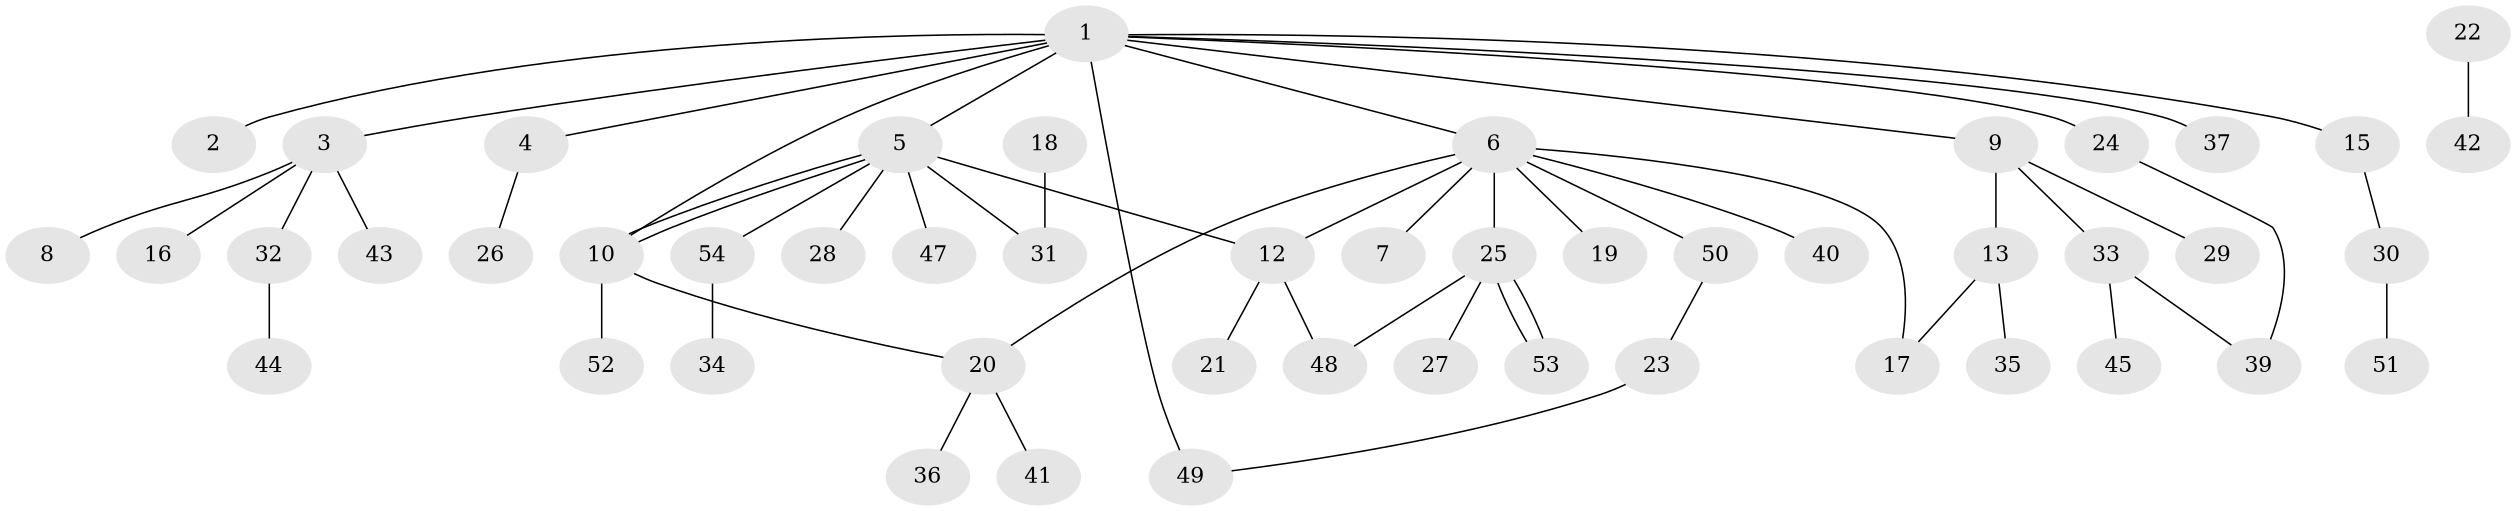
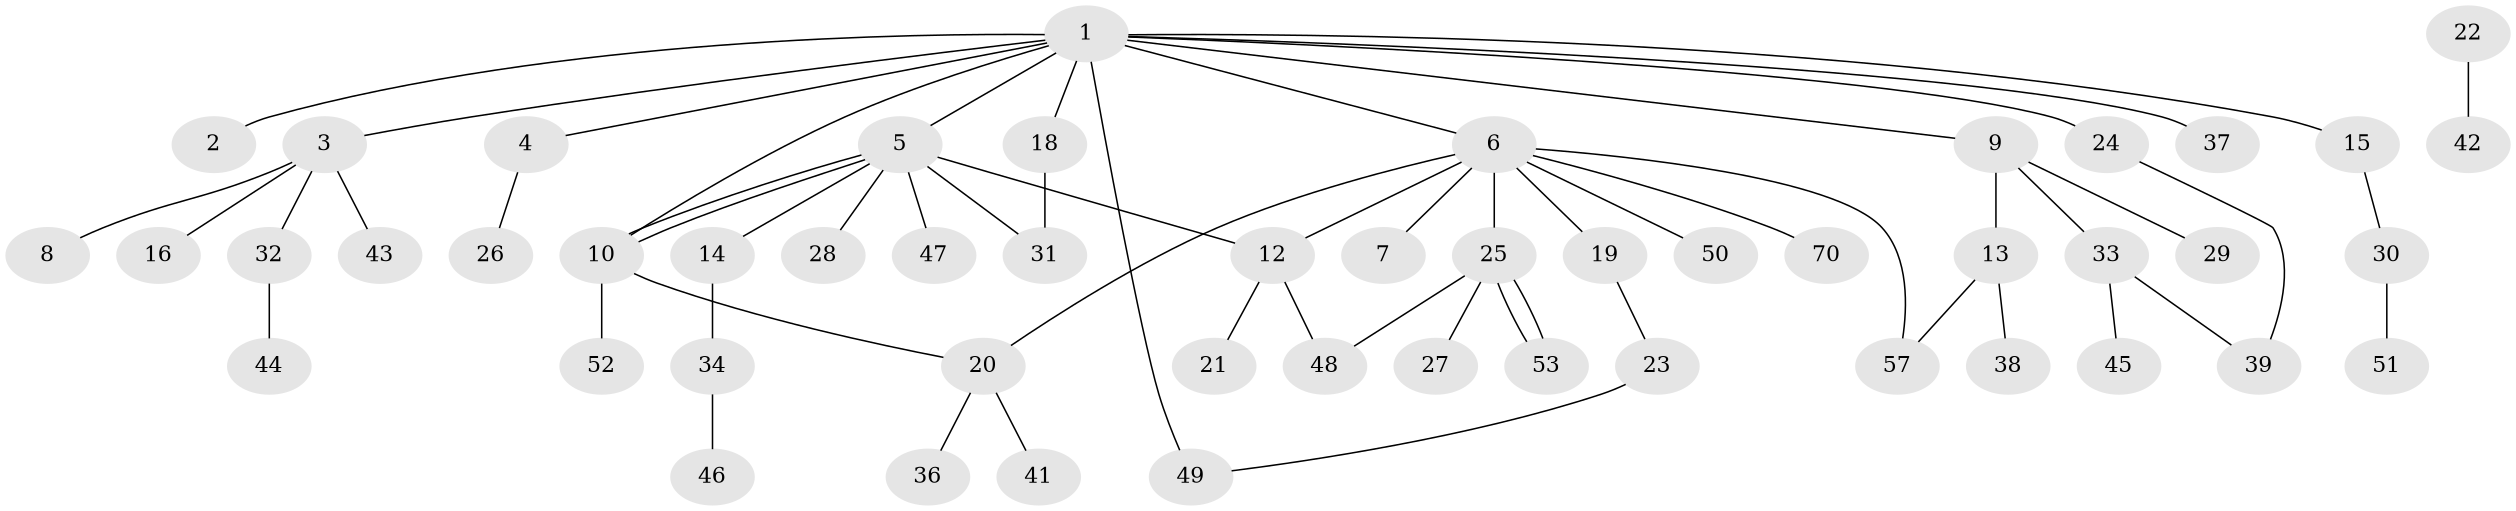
  graph {
    node [color=gray90 style=filled]
    1
    2
    3
    4
    5
    6
    9
    10
    15
    18
    24
    37
    49
    8
    16
    32
    43
    26
-   14 [label=54]
+   14
    12
    28
    31
    47
    7
-   17
+   17 [label=57]
    19
    20
    25
-   40
+   40 [label=70]
    50
    13
    29
    33
    52
    30
    39
    34
    44
    21
    48
    23
    36
    41
    27
    53
-   35
+   35 [label=38]
    45
    22
    42
+   46
    51
    1 -- 2
    1 -- 3
    1 -- 4
    1 -- 5
    1 -- 6
    1 -- 9
    1 -- 10
    1 -- 15
+   1 -- 18
    1 -- 24
    1 -- 37
    1 -- 49
    3 -- 8
    3 -- 16
    3 -- 32
    3 -- 43
    4 -- 26
    5 -- 10
    5 -- 10
    5 -- 14
    5 -- 12
    5 -- 28
    5 -- 31
    5 -- 47
    6 -- 12
    6 -- 7
    6 -- 17
    6 -- 19
    6 -- 20
    6 -- 25
    6 -- 40
    6 -- 50
    9 -- 13
    9 -- 29
    9 -- 33
    10 -- 20
    10 -- 52
    15 -- 30
    18 -- 31
    24 -- 39
    32 -- 44
    14 -- 34
    12 -- 21
    12 -- 48
-   50 -- 23
+   19 -- 23
    20 -- 36
    20 -- 41
    25 -- 48
    25 -- 27
    25 -- 53
    25 -- 53
    13 -- 17
    13 -- 35
    33 -- 39
    33 -- 45
    30 -- 51
+   34 -- 46
    23 -- 49
    22 -- 42
  }
